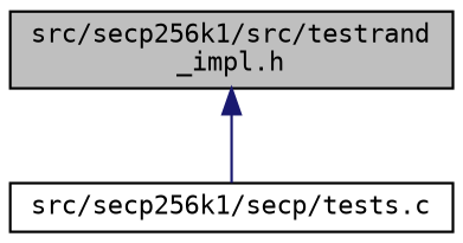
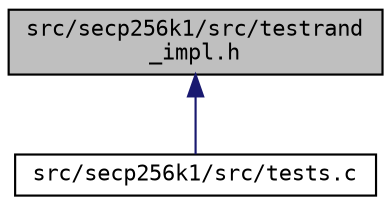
  digraph {
    fontname="DejaVu Sans Mono"
    node [color=black fontname="DejaVu Sans Mono" fontsize=10 shape=record style=filled]
    n1 [fillcolor=grey75 fontcolor=black height=0.2 label="src/secp256k1/src/testrand\l_impl.h" width=0.4]
-   n2 [fillcolor=white height=0.2 label="src/secp256k1/secp/tests.c" width=0.4]
+   n2 [fillcolor=white height=0.2 label="src/secp256k1/src/tests.c" width=0.4]
    n1 -> n2 [color=midnightblue dir=back fontname="DejaVu Sans Mono" fontsize=10 labelfontname=Helvetica labelfontsize=10 style=solid]
  }
